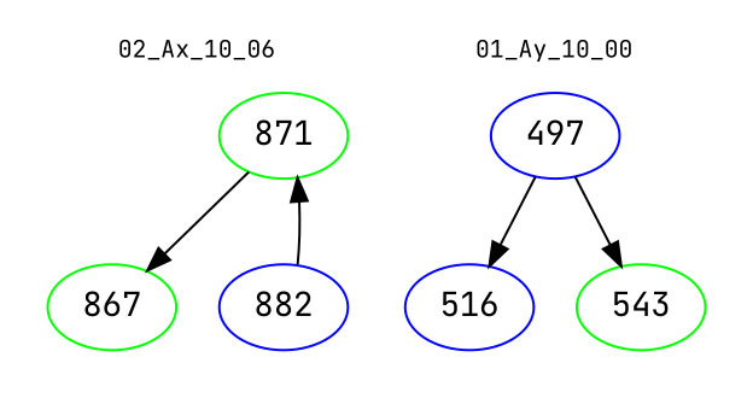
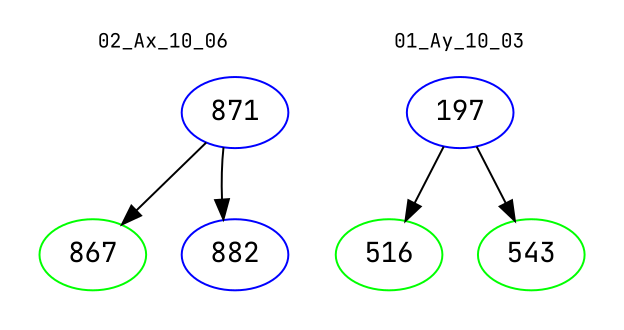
  digraph {
    fontname="JetBrains Mono"
    node [color=blue fontname="JetBrains Mono"]
    edge [color=black fontname="JetBrains Mono"]
-   n1 [color=green label=871]
+   n1 [label=871]
    n2 [color=green label=867]
    n3 [label=882]
-   n4 [label=497]
-   n5 [label=516]
+   n4 [label=197]
+   n5 [color=green label=516]
    n6 [color=green label=543]
    subgraph cluster_1 {
      color=white
      fontsize=10
      label="02_Ax_10_06"
      n1
      n2
      n3
    }
    subgraph cluster_2 {
      color=white
      fontsize=10
-     label="01_Ay_10_00"
+     label="01_Ay_10_03"
      n4
      n5
      n6
    }
    n1 -> n2
-   n3 -> n1
+   n1 -> n3
    n4 -> n5
    n4 -> n6
  }
